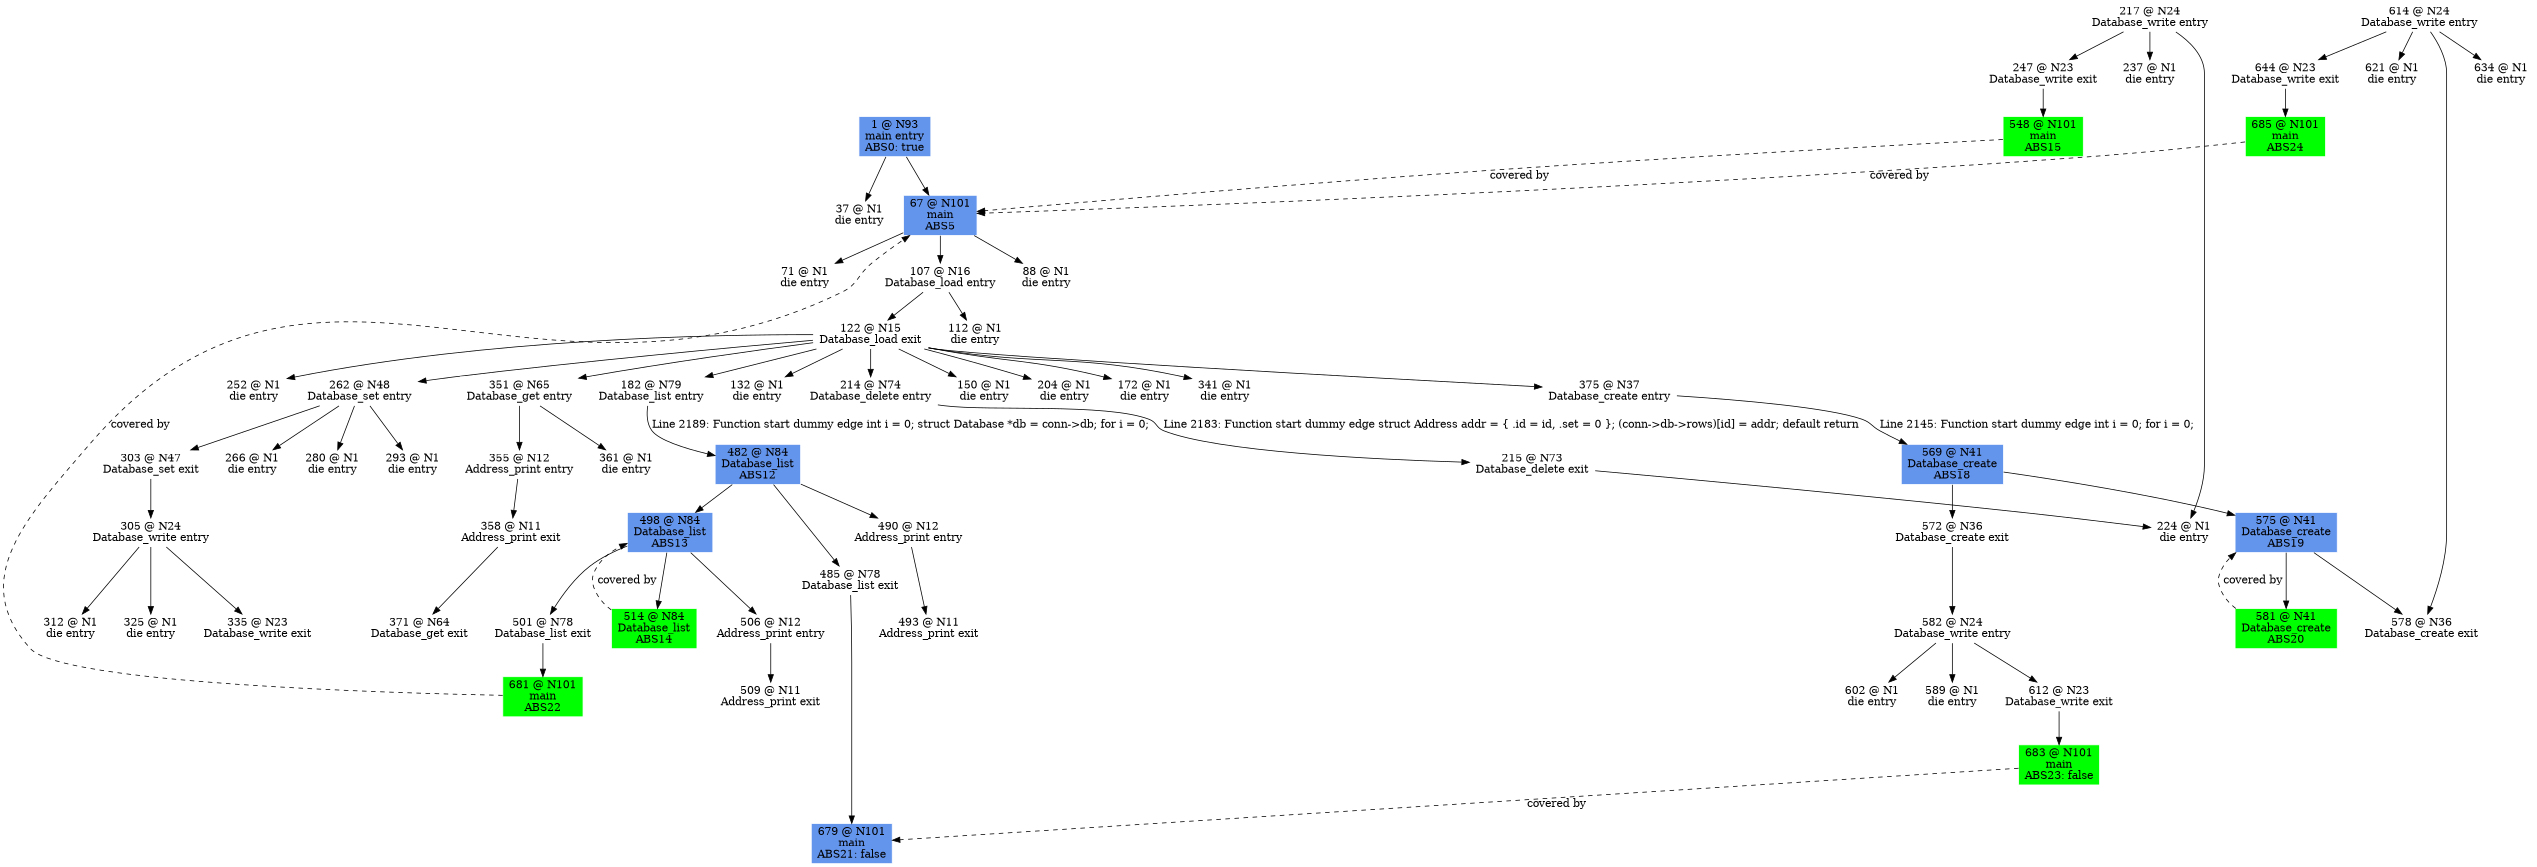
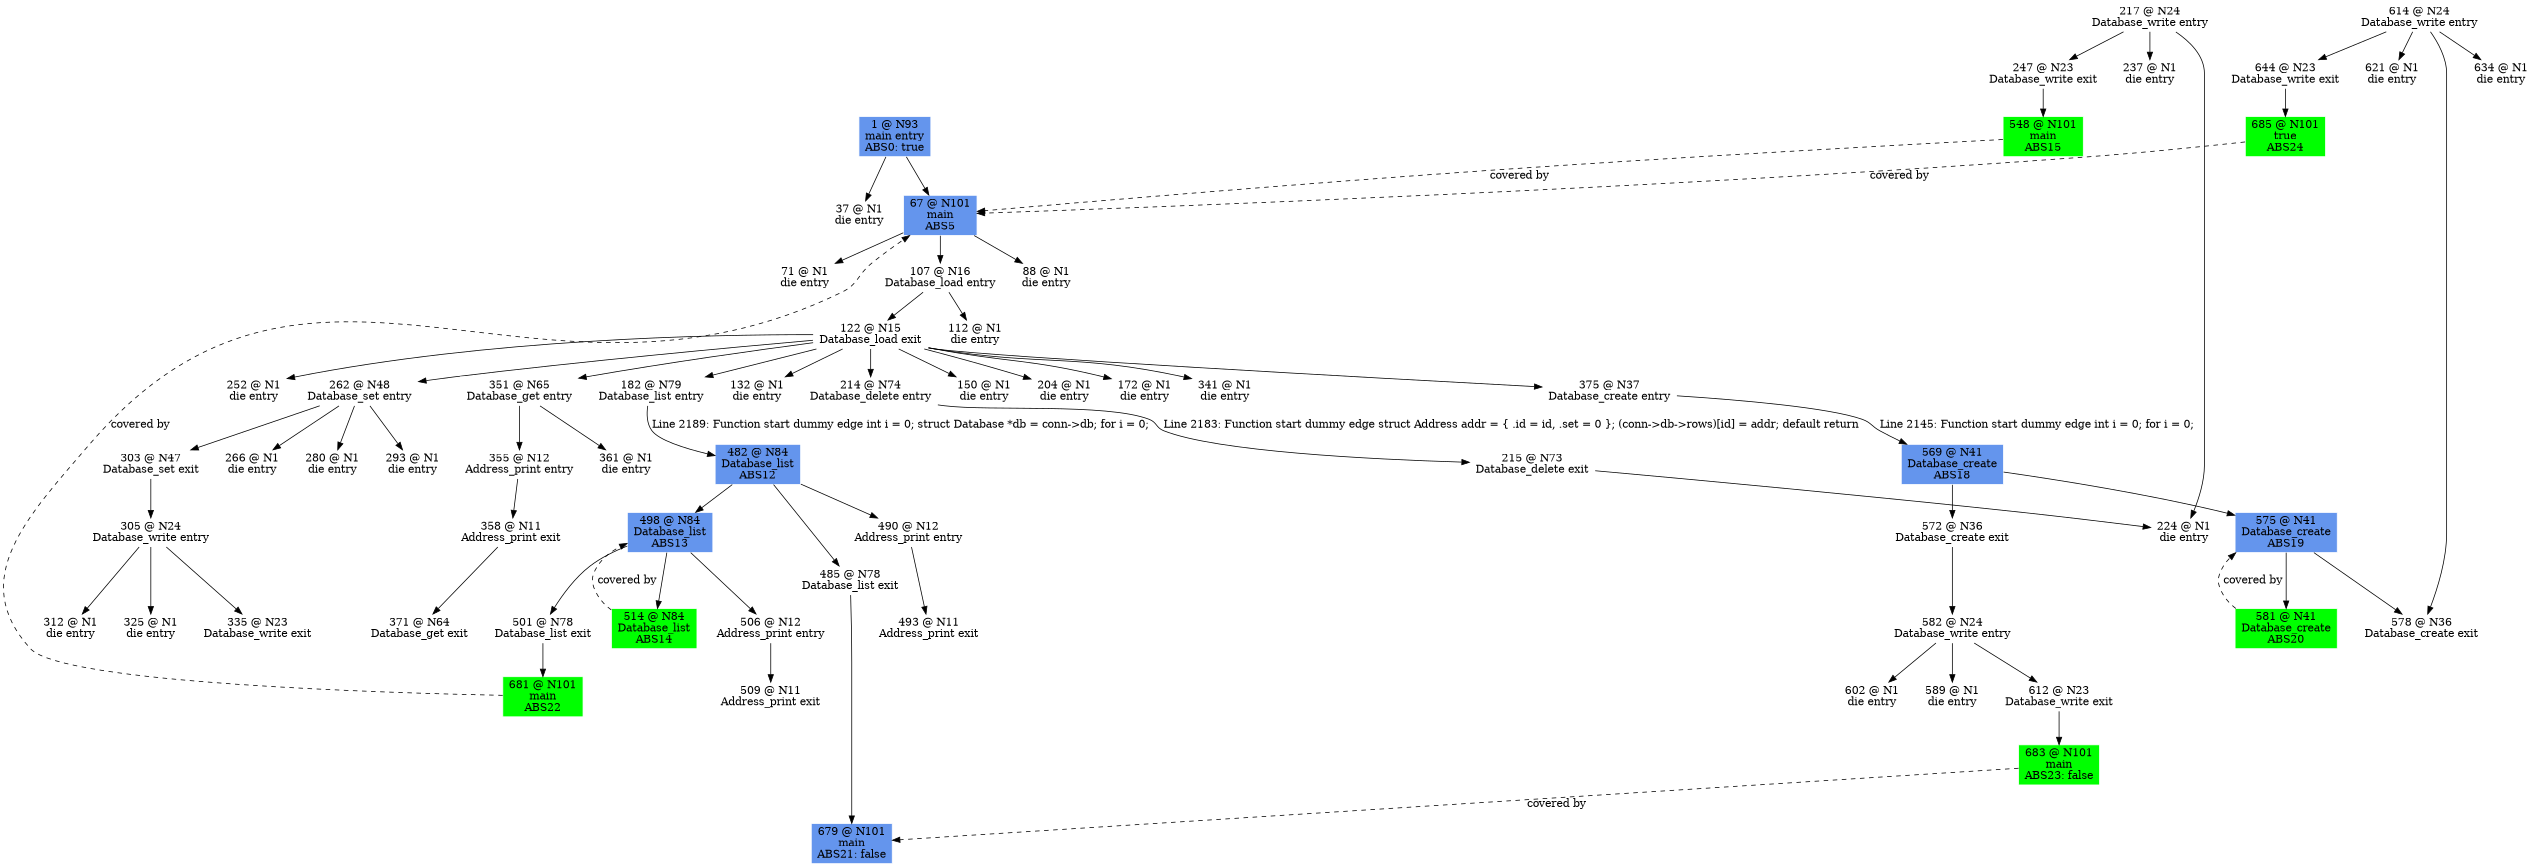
  digraph {
    node [color=white shape=box style=filled]
    n1 [fillcolor=cornflowerblue label="1 @ N93\nmain entry\nABS0: true"]
    n2 [label="37 @ N1\ndie entry"]
    n3 [fillcolor=cornflowerblue label="67 @ N101\nmain\nABS5"]
    n4 [label="71 @ N1\ndie entry"]
    n5 [label="107 @ N16\nDatabase_load entry"]
    n6 [label="88 @ N1\ndie entry"]
    n7 [label="112 @ N1\ndie entry"]
    n8 [label="122 @ N15\nDatabase_load exit"]
    n9 [label="262 @ N48\nDatabase_set entry"]
    n10 [label="150 @ N1\ndie entry"]
    n11 [label="341 @ N1\ndie entry"]
    n12 [label="252 @ N1\ndie entry"]
    n13 [label="214 @ N74\nDatabase_delete entry"]
    n14 [label="351 @ N65\nDatabase_get entry"]
    n15 [label="132 @ N1\ndie entry"]
    n16 [label="182 @ N79\nDatabase_list entry"]
    n17 [label="375 @ N37\nDatabase_create entry"]
    n18 [label="204 @ N1\ndie entry"]
    n19 [label="172 @ N1\ndie entry"]
    n20 [label="266 @ N1\ndie entry"]
    n21 [label="280 @ N1\ndie entry"]
    n22 [label="303 @ N47\nDatabase_set exit"]
    n23 [label="293 @ N1\ndie entry"]
    n24 [label="215 @ N73\nDatabase_delete exit"]
    n25 [label="361 @ N1\ndie entry"]
    n26 [label="355 @ N12\nAddress_print entry"]
    n27 [fillcolor=cornflowerblue label="482 @ N84\nDatabase_list\nABS12"]
    n28 [fillcolor=cornflowerblue label="569 @ N41\nDatabase_create\nABS18"]
    n29 [label="305 @ N24\nDatabase_write entry"]
    n30 [label="335 @ N23\nDatabase_write exit"]
    n31 [label="312 @ N1\ndie entry"]
    n32 [label="325 @ N1\ndie entry"]
    n33 [label="224 @ N1\ndie entry"]
    n34 [label="217 @ N24\nDatabase_write entry"]
    n35 [label="237 @ N1\ndie entry"]
    n36 [label="247 @ N23\nDatabase_write exit"]
    n37 [fillcolor=green label="548 @ N101\nmain\nABS15"]
    n38 [label="358 @ N11\nAddress_print exit"]
    n39 [label="371 @ N64\nDatabase_get exit"]
    n40 [label="490 @ N12\nAddress_print entry"]
    n41 [fillcolor=cornflowerblue label="498 @ N84\nDatabase_list\nABS13"]
    n42 [label="485 @ N78\nDatabase_list exit"]
    n43 [label="493 @ N11\nAddress_print exit"]
    n44 [fillcolor=green label="514 @ N84\nDatabase_list\nABS14"]
    n45 [label="501 @ N78\nDatabase_list exit"]
    n46 [label="506 @ N12\nAddress_print entry"]
    n47 [fillcolor=cornflowerblue label="679 @ N101\nmain\nABS21: false"]
    n48 [fillcolor=green label="681 @ N101\nmain\nABS22"]
    n49 [label="509 @ N11\nAddress_print exit"]
    n50 [label="572 @ N36\nDatabase_create exit"]
    n51 [fillcolor=cornflowerblue label="575 @ N41\nDatabase_create\nABS19"]
    n52 [label="582 @ N24\nDatabase_write entry"]
    n53 [fillcolor=green label="581 @ N41\nDatabase_create\nABS20"]
    n54 [label="578 @ N36\nDatabase_create exit"]
    n55 [label="612 @ N23\nDatabase_write exit"]
    n56 [label="602 @ N1\ndie entry"]
    n57 [label="589 @ N1\ndie entry"]
    n58 [fillcolor=green label="683 @ N101\nmain\nABS23: false"]
    n59 [label="614 @ N24\nDatabase_write entry"]
    n60 [label="634 @ N1\ndie entry"]
    n61 [label="621 @ N1\ndie entry"]
    n62 [label="644 @ N23\nDatabase_write exit"]
-   n63 [fillcolor=green label="685 @ N101\nmain\nABS24"]
+   n63 [fillcolor=green label="685 @ N101\ntrue\nABS24"]
    n1 -> n2
    n1 -> n3
    n3 -> n4
    n3 -> n5
    n3 -> n6
    n5 -> n7
    n5 -> n8
    n8 -> n9
    n8 -> n10
    n8 -> n11
    n8 -> n12
    n8 -> n13
    n8 -> n14
    n8 -> n15
    n8 -> n16
    n8 -> n17
    n8 -> n18
    n8 -> n19
    n9 -> n20
    n9 -> n21
    n9 -> n22
    n9 -> n23
    n13 -> n24 [label="Line 2183: Function start dummy edge struct Address addr = { .id = id, .set = 0 }; (conn->db->rows)[id] = addr; default return"]
    n14 -> n25
    n14 -> n26
    n16 -> n27 [label="Line 2189: Function start dummy edge int i = 0; struct Database *db = conn->db; for i = 0;"]
    n17 -> n28 [label="Line 2145: Function start dummy edge int i = 0; for i = 0;"]
    n22 -> n29
    n24 -> n33
    n26 -> n38
    n27 -> n40
    n27 -> n41
    n27 -> n42
    n28 -> n50
    n28 -> n51
    n29 -> n30
    n29 -> n31
    n29 -> n32
    n34 -> n33
    n34 -> n35
    n34 -> n36
    n36 -> n37
    n37 -> n3 [label="covered by" style=dashed weight=0]
    n38 -> n39
    n40 -> n43
    n41 -> n44
    n41 -> n45
    n41 -> n46
    n42 -> n47
    n44 -> n41 [label="covered by" style=dashed weight=0]
    n45 -> n48
    n46 -> n49
    n48 -> n3 [label="covered by" style=dashed weight=0]
    n50 -> n52
    n51 -> n53
    n51 -> n54
    n52 -> n55
    n52 -> n56
    n52 -> n57
    n53 -> n51 [label="covered by" style=dashed weight=0]
    n55 -> n58
    n58 -> n47 [label="covered by" style=dashed weight=0]
    n59 -> n54
    n59 -> n60
    n59 -> n61
    n59 -> n62
    n62 -> n63
    n63 -> n3 [label="covered by" style=dashed weight=0]
  }
